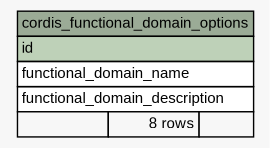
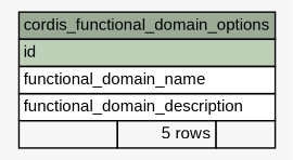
  digraph {
    bgcolor="#f7f7f7"
    fontname="Liberation Sans"
    fontsize=11
    nodesep=0.18
    rankdir=RL
    ranksep=0.46
-   n1 [fontname="Liberation Sans" fontsize=11 label=<     <TABLE BORDER="0" CELLBORDER="1" CELLSPACING="0" BGCOLOR="#ffffff">       <TR><TD COLSPAN="3" BGCOLOR="#9bab96" ALIGN="CENTER">cordis_functional_domain_options</TD></TR>       <TR><TD PORT="id" COLSPAN="3" BGCOLOR="#bed1b8" ALIGN="LEFT">id</TD></TR>       <TR><TD PORT="functional_domain_name" COLSPAN="3" ALIGN="LEFT">functional_domain_name</TD></TR>       <TR><TD PORT="functional_domain_description" COLSPAN="3" ALIGN="LEFT">functional_domain_description</TD></TR>       <TR><TD ALIGN="LEFT" BGCOLOR="#f7f7f7">  </TD><TD ALIGN="RIGHT" BGCOLOR="#f7f7f7">8 rows</TD><TD ALIGN="RIGHT" BGCOLOR="#f7f7f7">  </TD></TR>     </TABLE>> shape=plaintext]
+   n1 [fontname="Liberation Sans" fontsize=11 label=<     <TABLE BORDER="0" CELLBORDER="1" CELLSPACING="0" BGCOLOR="#ffffff">       <TR><TD COLSPAN="3" BGCOLOR="#9bab96" ALIGN="CENTER">cordis_functional_domain_options</TD></TR>       <TR><TD PORT="id" COLSPAN="3" BGCOLOR="#bed1b8" ALIGN="LEFT">id</TD></TR>       <TR><TD PORT="functional_domain_name" COLSPAN="3" ALIGN="LEFT">functional_domain_name</TD></TR>       <TR><TD PORT="functional_domain_description" COLSPAN="3" ALIGN="LEFT">functional_domain_description</TD></TR>       <TR><TD ALIGN="LEFT" BGCOLOR="#f7f7f7">  </TD><TD ALIGN="RIGHT" BGCOLOR="#f7f7f7">5 rows</TD><TD ALIGN="RIGHT" BGCOLOR="#f7f7f7">  </TD></TR>     </TABLE>> shape=plaintext]
  }
